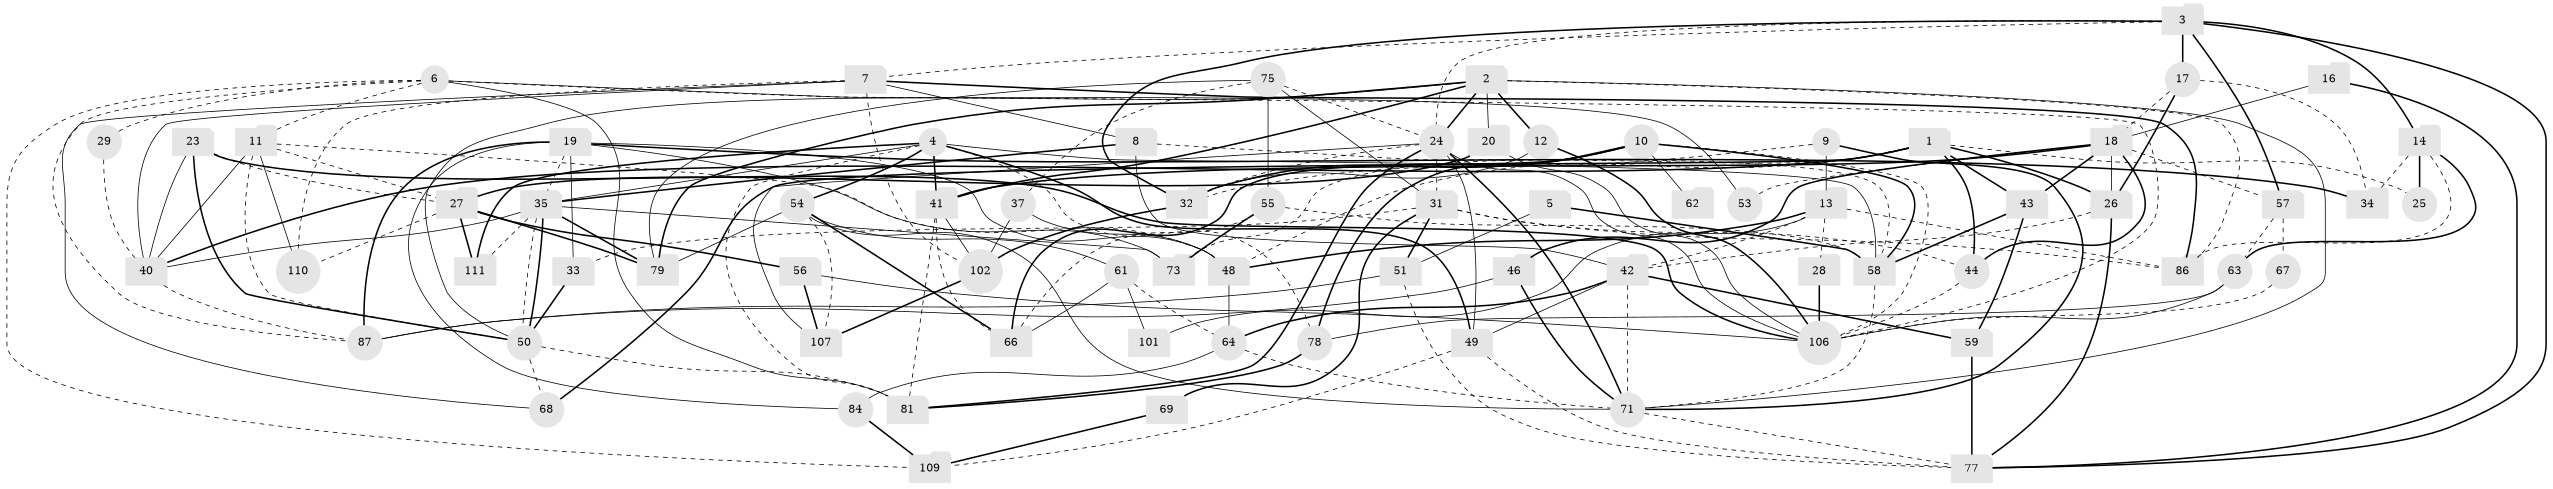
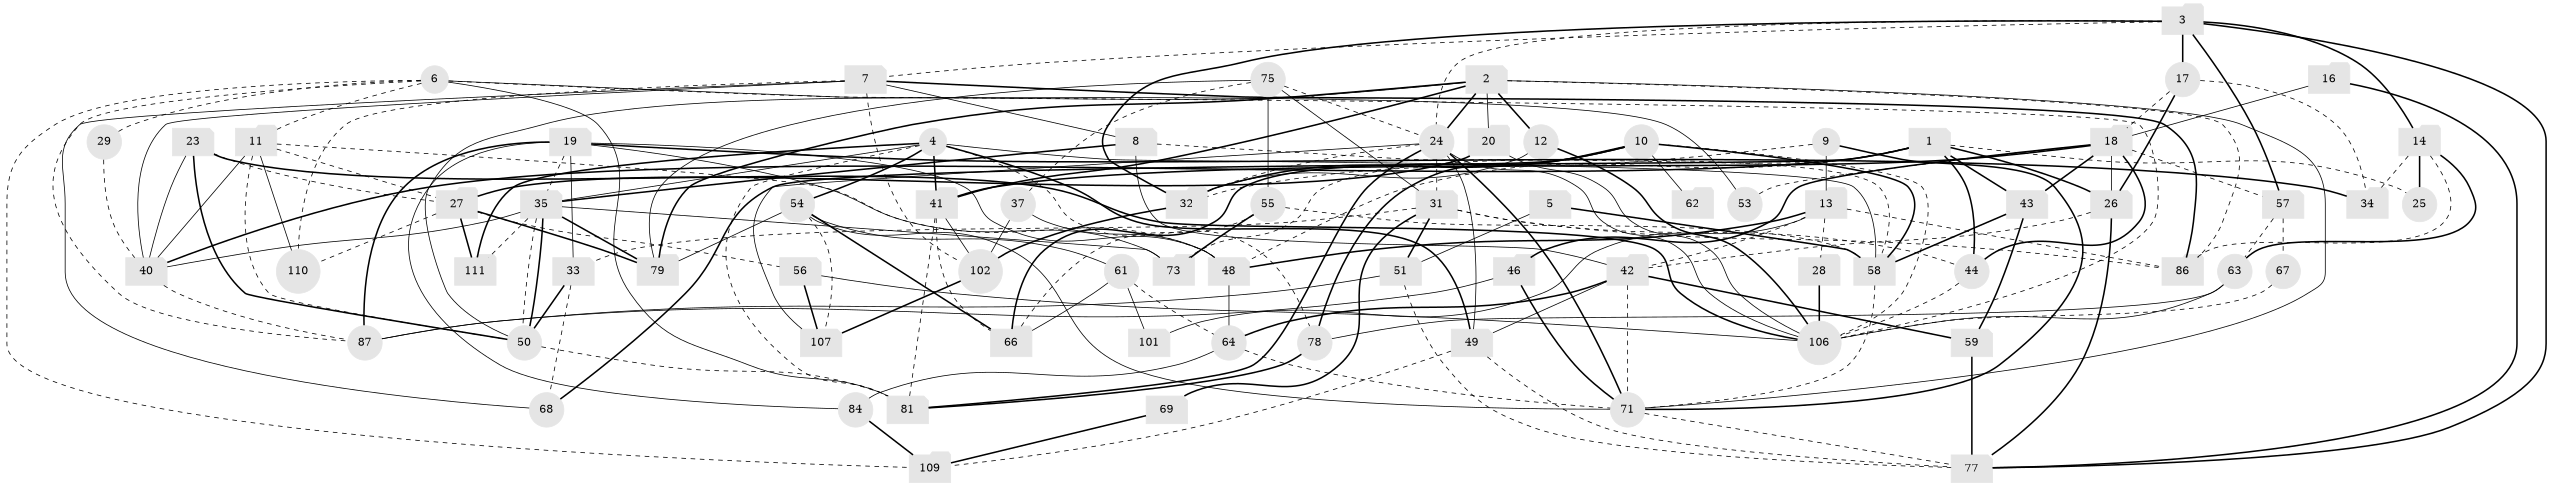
  graph {
    fontname="DejaVu Serif"
    node [color=gray90 fontname="DejaVu Serif" shape=circle style=filled]
    edge [fontname="DejaVu Serif" style=bold]
    1 [shape=note super="+98"]
    25
    26 [shape=note]
    40 [shape=note super="+91"]
    43 [shape=note]
    44
    48 [shape=note super="+93"]
    68
    73 [shape=folder]
    77 [shape=note super="+82"]
    42 [shape=folder super="+92"]
    87 [super="+99"]
    58 [shape=folder super="+94"]
    59 [shape=note]
    106 [super="+108"]
    64
    2 [shape=note super="+103"]
    12
    20 [shape=folder]
    24 [super="+45"]
    50 [super="+72"]
    71 [super="+85"]
    79 [shape=folder super="+89"]
    86 [shape=folder super="+100"]
    41 [shape=folder super="+65"]
    32 [shape=folder super="+60"]
    27 [shape=folder super="+90"]
    49 [shape=note super="+70"]
    81 [shape=note super="+95"]
    31 [shape=note super="+36"]
    107 [shape=note]
    62 [shape=folder]
    3 [shape=folder super="+30"]
    7 [shape=note super="+21"]
    14 [shape=folder]
    17 [super="+47"]
    57 [shape=note]
    8 [shape=note]
    102 [super="+105"]
    110
    34 [shape=folder]
    63
    18 [shape=folder super="+22"]
    67
    4 [super="+74"]
    35 [shape=note super="+88"]
    54 [super="+104"]
    78 [super="+97"]
    111 [shape=folder]
    66 [shape=folder super="+96"]
    109 [shape=folder]
    61 [super="+76"]
    51 [shape=note super="+83"]
    5 [shape=note]
    6 [super="+75"]
    11 [shape=folder]
    29
    53
    13 [shape=folder super="+39"]
    28 [shape=folder]
    101 [shape=note]
    9
    10
    56 [shape=note]
    n65 [label=75]
    37
    55
    33 [shape=note]
    69 [shape=note]
    46 [shape=folder]
    16 [shape=folder]
    19 [shape=note super="+80"]
    84
    23 [shape=note super="+52"]
    1 -- 25 [style=dashed]
    1 -- 26
    1 -- 40
    1 -- 43
    1 -- 44
    1 -- 48 [style=dashed]
    1 -- 68
    1 -- 73 [style=dashed]
    26 -- 77
    26 -- 42 [style=dashed]
    40 -- 87 [style=dashed]
    43 -- 58
    43 -- 59
    44 -- 106 [style=dashed]
    48 -- 64 [style=solid]
    42 -- 59
    42 -- 64
    42 -- 71 [style=dashed]
    42 -- 49 [style=solid]
    58 -- 71 [style=dashed]
    59 -- 77
    64 -- 71 [style=dashed]
    64 -- 84 [style=solid]
    2 -- 12
    2 -- 20 [style=solid]
    2 -- 24
    2 -- 50 [style=solid]
    2 -- 71 [style=solid]
    2 -- 79
    2 -- 86 [style=dashed]
    2 -- 41
    12 -- 106
    12 -- 32 [style=solid]
    20 -- 106 [style=solid]
    20 -- 27
    24 -- 106 [style=solid]
    24 -- 71
    24 -- 32 [style=dashed]
    24 -- 49 [style=solid weight=2]
    24 -- 81
    24 -- 31 [style=dashed]
    24 -- 107 [style=solid]
-   50 -- 68 [style=dashed]
+   33 -- 68 [style=dashed]
    50 -- 81 [style=dashed]
    71 -- 77 [style=dashed]
    41 -- 81 [style=dashed]
    41 -- 102 [style=solid]
    41 -- 66 [style=dashed]
    32 -- 102
    27 -- 79
    27 -- 110 [style=dashed]
    27 -- 111
-   27 -- 56
+   27 -- 56 [style=dashed]
    49 -- 77 [style=dashed]
    49 -- 109 [style=dashed]
    31 -- 44 [style=dashed]
    31 -- 86 [style=dashed]
    31 -- 51
    31 -- 33 [style=dashed]
    31 -- 69
    3 -- 77
    3 -- 24 [style=dashed]
    3 -- 32
    3 -- 7 [style=dashed]
    3 -- 14
    3 -- 17
    3 -- 57
    7 -- 40 [style=solid]
    7 -- 68 [style=solid]
    7 -- 86
    7 -- 8 [style=solid]
    7 -- 102 [style=dashed]
    7 -- 110 [style=dashed]
    14 -- 25
    14 -- 86 [style=dashed]
    14 -- 34 [style=dashed]
    14 -- 63
    17 -- 26
    17 -- 34 [style=dashed]
    17 -- 18 [style=dashed]
    57 -- 63 [style=dashed]
    57 -- 67 [style=dashed]
    8 -- 42 [style=solid]
    8 -- 58 [style=dashed]
    8 -- 35
    102 -- 107
    63 -- 106 [style=solid]
    63 -- 78 [style=solid]
    18 -- 26 [style=solid]
    18 -- 43
    18 -- 44
    18 -- 41
    18 -- 57 [style=dashed]
    18 -- 53 [style=dashed]
    18 -- 46
    67 -- 106 [style=dashed]
    4 -- 58 [style=solid]
    4 -- 41
    4 -- 49
    4 -- 81 [style=dashed]
    4 -- 35 [style=solid]
    4 -- 54
    4 -- 78 [style=dashed]
    4 -- 111
    35 -- 40 [style=solid]
    35 -- 73 [style=solid]
    35 -- 50 [style=dashed]
    35 -- 50
    35 -- 79 [weight=2]
    35 -- 111 [style=dashed]
    54 -- 71 [style=solid]
    54 -- 79 [style=solid]
    54 -- 107 [style=dashed]
    54 -- 66
    54 -- 61 [style=solid]
    78 -- 81
    61 -- 64 [style=dashed]
    61 -- 66 [style=solid]
    61 -- 101 [style=solid]
    51 -- 77 [style=dashed]
    51 -- 87 [style=solid]
    5 -- 58
    5 -- 51 [style=solid]
    6 -- 87 [style=dashed]
    6 -- 106 [style=dashed]
    6 -- 81 [style=solid]
    6 -- 109 [style=dashed]
    6 -- 11 [style=dashed]
    6 -- 29 [style=dashed]
    6 -- 53 [style=solid weight=2]
    11 -- 40 [style=solid]
    11 -- 48 [style=dashed]
    11 -- 50 [style=dashed]
    11 -- 27 [style=dashed]
    11 -- 110 [style=solid]
    29 -- 40 [style=dashed]
    13 -- 48
    13 -- 42 [style=dashed]
    13 -- 86 [style=dashed]
    13 -- 28 [style=dashed]
    13 -- 101 [style=solid]
    28 -- 106
    9 -- 71
    9 -- 32 [style=dashed]
    9 -- 13 [style=solid]
    10 -- 58
    10 -- 106 [style=dashed]
    10 -- 32
    10 -- 62 [style=solid]
    10 -- 78
    10 -- 66
    56 -- 106 [style=solid]
    56 -- 107
    n65 -- 24 [style=dashed]
    n65 -- 79 [style=solid]
    n65 -- 31 [style=solid]
    n65 -- 37 [style=dashed]
    n65 -- 55 [style=solid]
    37 -- 48 [style=solid]
    37 -- 102 [style=solid]
    55 -- 73
    55 -- 58 [style=dashed]
    55 -- 66 [style=dashed]
    33 -- 50
    69 -- 109
    46 -- 87 [style=solid]
    46 -- 71
    16 -- 77
    16 -- 18 [style=solid]
    19 -- 48 [style=solid]
    19 -- 73 [style=solid]
    19 -- 87
    19 -- 34
    19 -- 35 [style=dashed]
    19 -- 33 [style=solid]
    19 -- 84 [style=solid]
    84 -- 109
    23 -- 40 [style=solid]
    23 -- 106
    23 -- 50
    23 -- 27 [style=dashed]
  }
